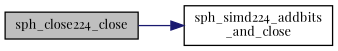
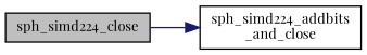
  digraph {
    rankdir=LR
    fontname="Playfair Display"
    node [color=black fontname="Playfair Display" fontsize=10 shape=record style=filled]
-   n1 [fillcolor=grey75 fontcolor=black height=0.2 label=sph_close224_close width=0.4]
+   n1 [fillcolor=grey75 fontcolor=black height=0.2 label=sph_simd224_close width=0.4]
    n2 [fillcolor=white height=0.2 label="sph_simd224_addbits\l_and_close" width=0.4]
    n1 -> n2 [color=midnightblue fontname="Playfair Display" fontsize=10 labelfontname=Helvetica labelfontsize=10 style=solid]
  }
